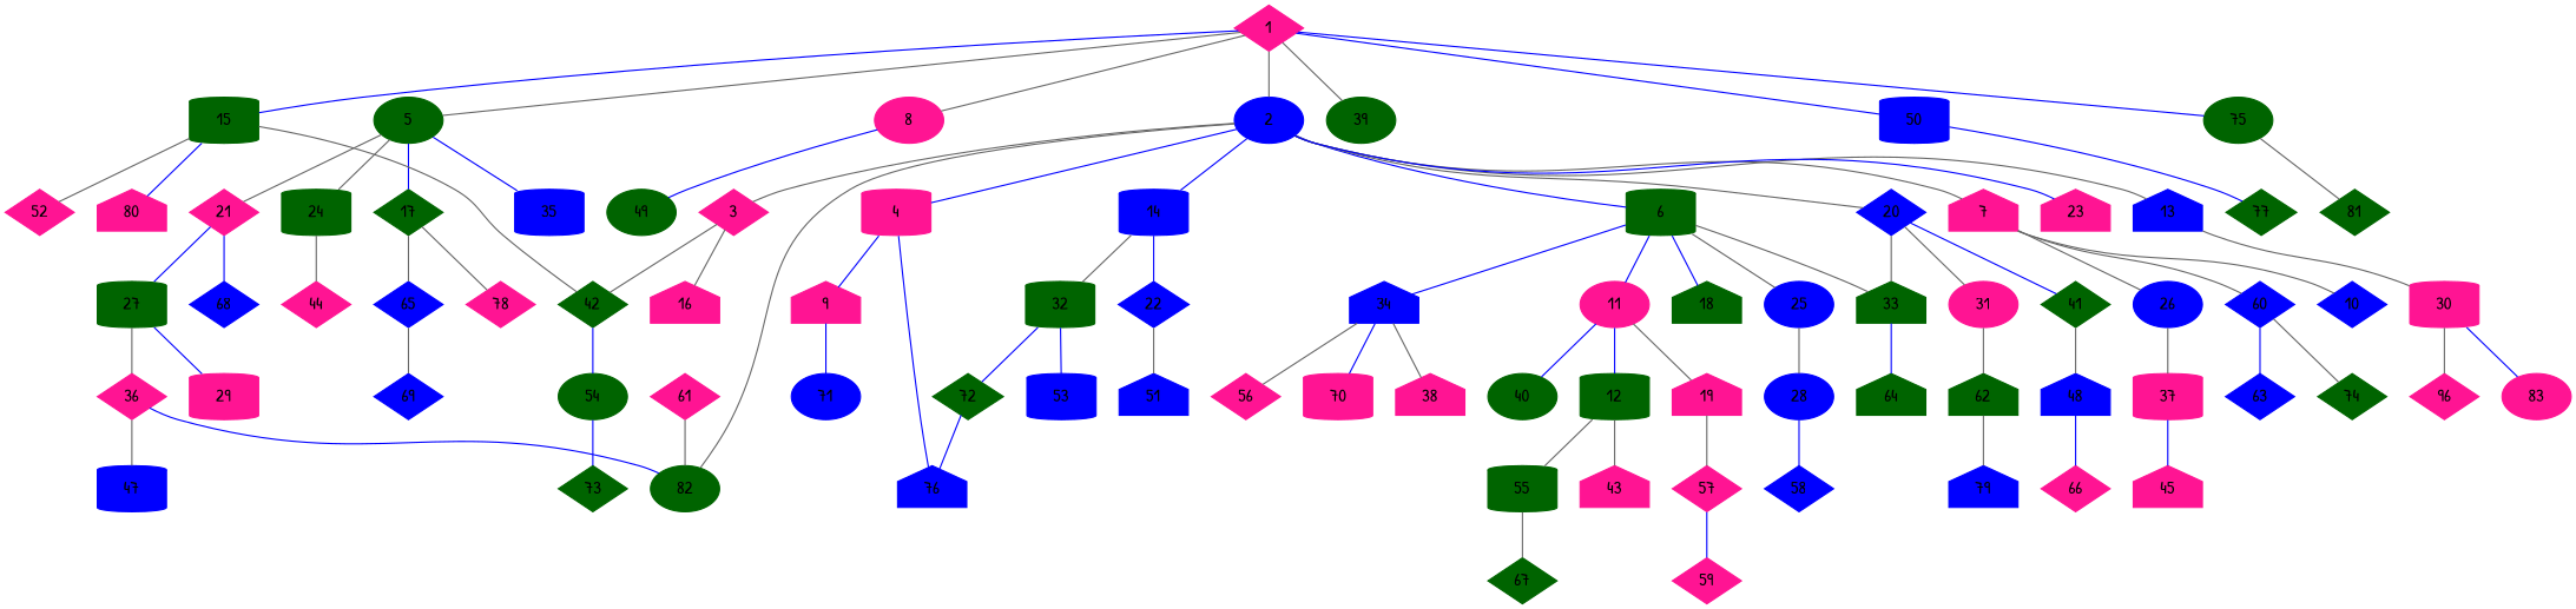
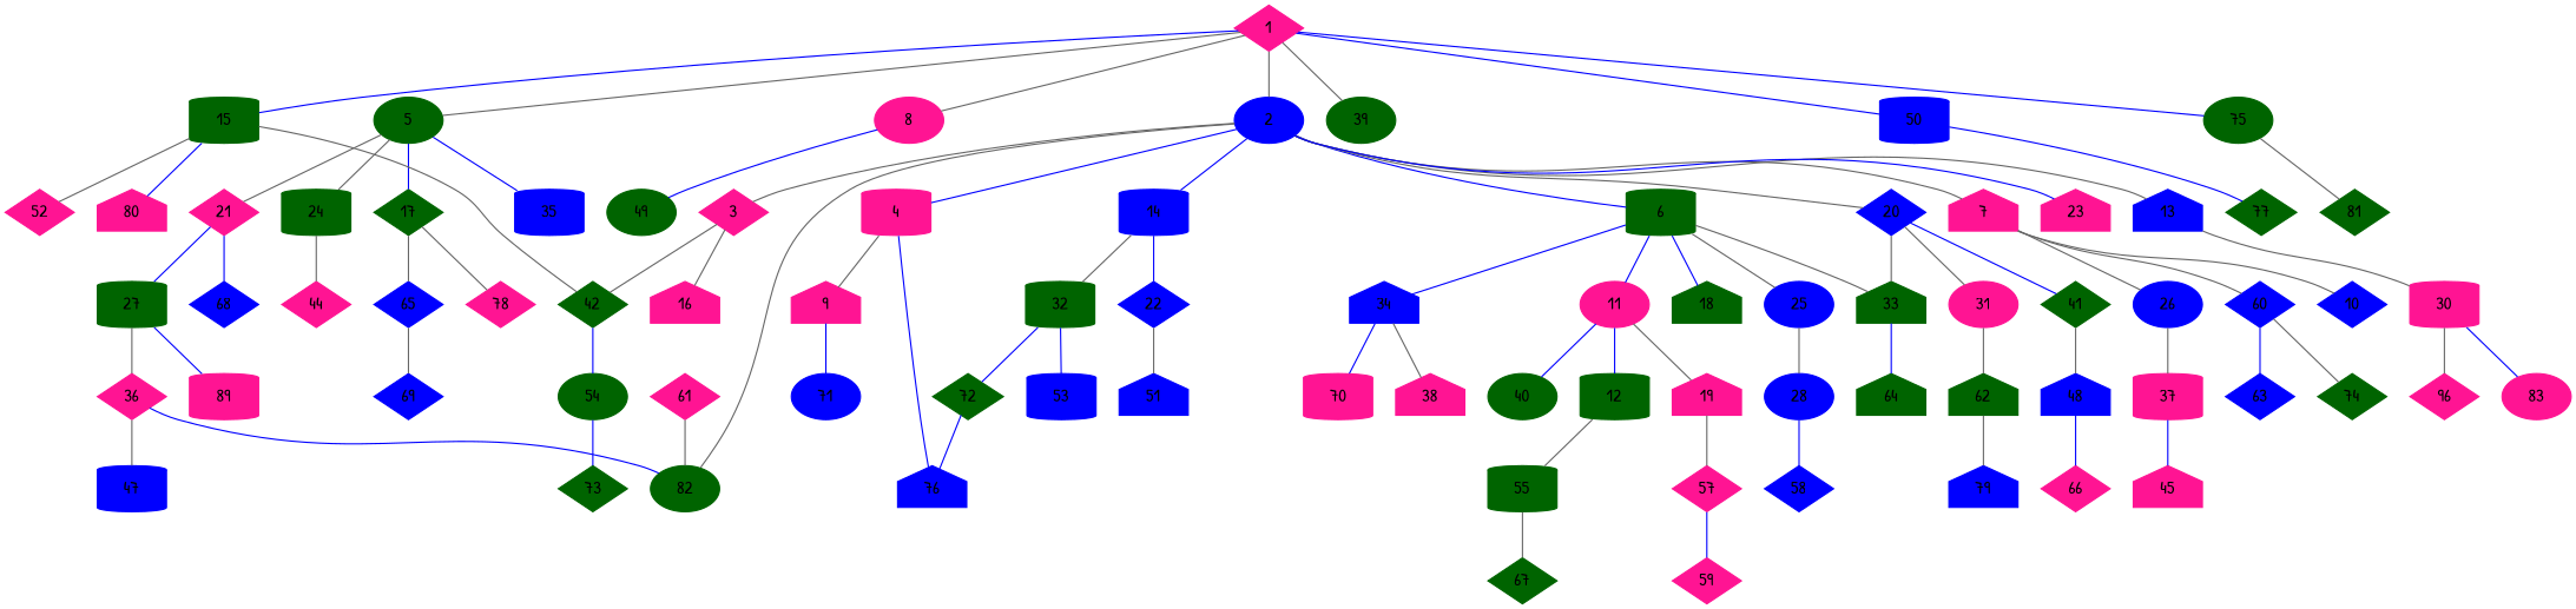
  graph {
    fontname="Patrick Hand"
    node [color=deeppink fontname="Patrick Hand" shape=diamond style=filled]
    edge [color=gray40 fontname="Patrick Hand"]
    2 [color=blue shape=ellipse]
    1
    5 [color=darkgreen shape=ellipse]
    8 [shape=ellipse]
    15 [color=darkgreen shape=cylinder]
    39 [color=darkgreen shape=ellipse]
    50 [color=blue shape=cylinder]
    75 [color=darkgreen shape=ellipse]
    3
    4 [shape=cylinder]
    6 [color=darkgreen shape=cylinder]
    7 [shape=house]
    13 [color=blue shape=house]
    14 [color=blue shape=cylinder]
    20 [color=blue]
    23 [shape=house]
    82 [color=darkgreen shape=ellipse]
    17 [color=darkgreen]
    21
    24 [color=darkgreen shape=cylinder]
    35 [color=blue shape=cylinder]
    49 [color=darkgreen shape=ellipse]
    42 [color=darkgreen]
    52
    80 [shape=house]
    77 [color=darkgreen]
    81 [color=darkgreen]
    16 [shape=house]
    9 [shape=house]
    76 [color=blue shape=house]
    11 [shape=ellipse]
    18 [color=darkgreen shape=house]
    25 [color=blue shape=ellipse]
    33 [color=darkgreen shape=house]
    34 [color=blue shape=house]
    10 [color=blue]
    26 [color=blue shape=ellipse]
    60 [color=blue]
    30 [shape=cylinder]
    22 [color=blue]
    32 [color=darkgreen shape=cylinder]
    31 [shape=ellipse]
    41 [color=darkgreen]
    54 [color=darkgreen shape=ellipse]
    71 [color=blue shape=ellipse]
    65 [color=blue]
    78
    27 [color=darkgreen shape=cylinder]
    68 [color=blue]
    44
    12 [color=darkgreen shape=cylinder]
    19 [shape=house]
    40 [color=darkgreen shape=ellipse]
    28 [color=blue shape=ellipse]
    64 [color=darkgreen shape=house]
    38 [shape=house]
-   56
    70 [shape=cylinder]
    37 [shape=cylinder]
    63 [color=blue]
    74 [color=darkgreen]
-   43 [shape=house]
    55 [color=darkgreen shape=cylinder]
    57
    67 [color=darkgreen]
    n66 [label=96]
    83 [shape=ellipse]
    51 [color=blue shape=house]
    53 [color=blue shape=cylinder]
    72 [color=darkgreen]
    69 [color=blue]
    59
    62 [color=darkgreen shape=house]
    48 [color=blue shape=house]
-   29 [shape=cylinder]
+   29 [shape=cylinder label=89]
    36
    58 [color=blue]
    45 [shape=house]
    47 [color=blue shape=cylinder]
    79 [color=blue shape=house]
    66
    73 [color=darkgreen]
    61
    2 -- 3
    2 -- 4 [color=blue]
    2 -- 6 [color=blue]
    2 -- 7
    2 -- 13
    2 -- 14 [color=blue]
    2 -- 20
    2 -- 23 [color=blue]
    2 -- 82
    1 -- 2
    1 -- 5
    1 -- 8
    1 -- 15 [color=blue]
    1 -- 39
    1 -- 50 [color=blue]
    1 -- 75 [color=blue]
    5 -- 17 [color=blue]
    5 -- 21
    5 -- 24
    5 -- 35 [color=blue]
    8 -- 49 [color=blue]
    15 -- 42
    15 -- 52
    15 -- 80 [color=blue]
    50 -- 77 [color=blue]
    75 -- 81
    3 -- 42
    3 -- 16
-   4 -- 9 [color=blue]
+   4 -- 9
    4 -- 76 [color=blue]
    6 -- 11 [color=blue]
    6 -- 18 [color=blue]
    6 -- 25
    6 -- 33
    6 -- 34 [color=blue]
    7 -- 10
    7 -- 26
    7 -- 60
    13 -- 30
    14 -- 22 [color=blue]
    14 -- 32
    20 -- 33
    20 -- 31
    20 -- 41 [color=blue]
    17 -- 65
    17 -- 78
    21 -- 27 [color=blue]
    21 -- 68 [color=blue]
    24 -- 44
    42 -- 54 [color=blue]
    9 -- 71 [color=blue]
    11 -- 12 [color=blue]
    11 -- 19
    11 -- 40 [color=blue]
    25 -- 28
    33 -- 64 [color=blue]
    34 -- 38
-   34 -- 56
    34 -- 70 [color=blue]
    26 -- 37
    60 -- 63 [color=blue]
    60 -- 74
    30 -- n66
    30 -- 83 [color=blue]
    22 -- 51
    32 -- 53 [color=blue]
    32 -- 72 [color=blue]
    31 -- 62
    41 -- 48
    54 -- 73 [color=blue]
    65 -- 69
    27 -- 29 [color=blue]
    27 -- 36
-   12 -- 43
    12 -- 55
    19 -- 57
    28 -- 58 [color=blue]
    37 -- 45 [color=blue]
    55 -- 67
    57 -- 59 [color=blue]
    72 -- 76 [color=blue]
    62 -- 79
    48 -- 66 [color=blue]
    36 -- 82 [color=blue]
    36 -- 47
    61 -- 82
  }
